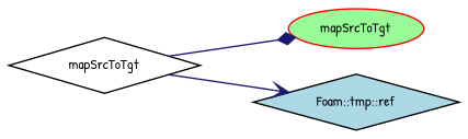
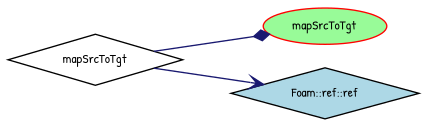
  digraph {
    rankdir=LR
    fontname="Patrick Hand"
    node [color=black fontname="Patrick Hand" fontsize=10 shape=diamond style=filled]
    edge [color=midnightblue fontname="Patrick Hand" fontsize=10 labelfontname=Helvetica labelfontsize=10 style=solid]
    n1 [fillcolor=white fontcolor=black height=0.2 label=mapSrcToTgt width=0.4]
    n2 [color=red height=0.2 label=mapSrcToTgt shape=ellipse width=0.4 fillcolor=palegreen]
-   n3 [height=0.2 label="Foam::tmp::ref" width=0.4 fillcolor=lightblue]
+   n3 [height=0.2 label="Foam::ref::ref" width=0.4 fillcolor=lightblue]
    n1 -> n2 [arrowhead=diamond]
    n1 -> n3 [arrowhead=vee]
  }
